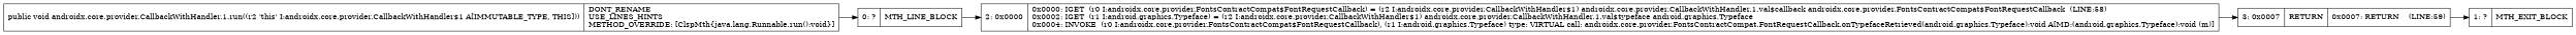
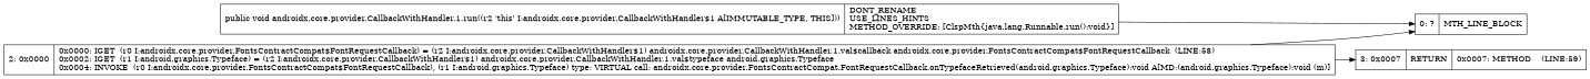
  digraph {
    rankdir=LR
    node [shape=record]
    n1 [label="{0\:\ ?|MTH_LINE_BLOCK\l}"]
    n2 [label="{2\:\ 0x0000|0x0000: IGET  (r0 I:androidx.core.provider.FontsContractCompat$FontRequestCallback) = (r2 I:androidx.core.provider.CallbackWithHandler$1) androidx.core.provider.CallbackWithHandler.1.val$callback androidx.core.provider.FontsContractCompat$FontRequestCallback  (LINE:58)\l0x0002: IGET  (r1 I:android.graphics.Typeface) = (r2 I:androidx.core.provider.CallbackWithHandler$1) androidx.core.provider.CallbackWithHandler.1.val$typeface android.graphics.Typeface \l0x0004: INVOKE  (r0 I:androidx.core.provider.FontsContractCompat$FontRequestCallback), (r1 I:android.graphics.Typeface) type: VIRTUAL call: androidx.core.provider.FontsContractCompat.FontRequestCallback.onTypefaceRetrieved(android.graphics.Typeface):void A[MD:(android.graphics.Typeface):void (m)]\l}"]
-   n3 [label="{3\:\ 0x0007|RETURN\l|0x0007: RETURN    (LINE:59)\l}"]
-   n4 [label="{1\:\ ?|MTH_EXIT_BLOCK\l}"]
+   n3 [label="{3\:\ 0x0007|RETURN\l|0x0007: METHOD    (LINE:59)\l}"]
    n5 [label="{public void androidx.core.provider.CallbackWithHandler.1.run((r2 'this' I:androidx.core.provider.CallbackWithHandler$1 A[IMMUTABLE_TYPE, THIS]))  | DONT_RENAME\lUSE_LINES_HINTS\lMETHOD_OVERRIDE: [ClspMth\{java.lang.Runnable.run():void\}]\l}"]
-   n1 -> n2
+   n2 -> n1
    n2 -> n3
-   n3 -> n4
    n5 -> n1
  }
